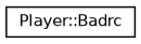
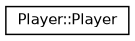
  digraph {
    rankdir=LR
-   n1 [color=black fillcolor=white fontname=Helvetica fontsize=10 height=0.2 label="Player::Badrc" shape=record style=filled width=0.4]
+   n1 [color=black fillcolor=white fontname=Helvetica fontsize=10 height=0.2 label="Player::Player" shape=record style=filled width=0.4]
  }
